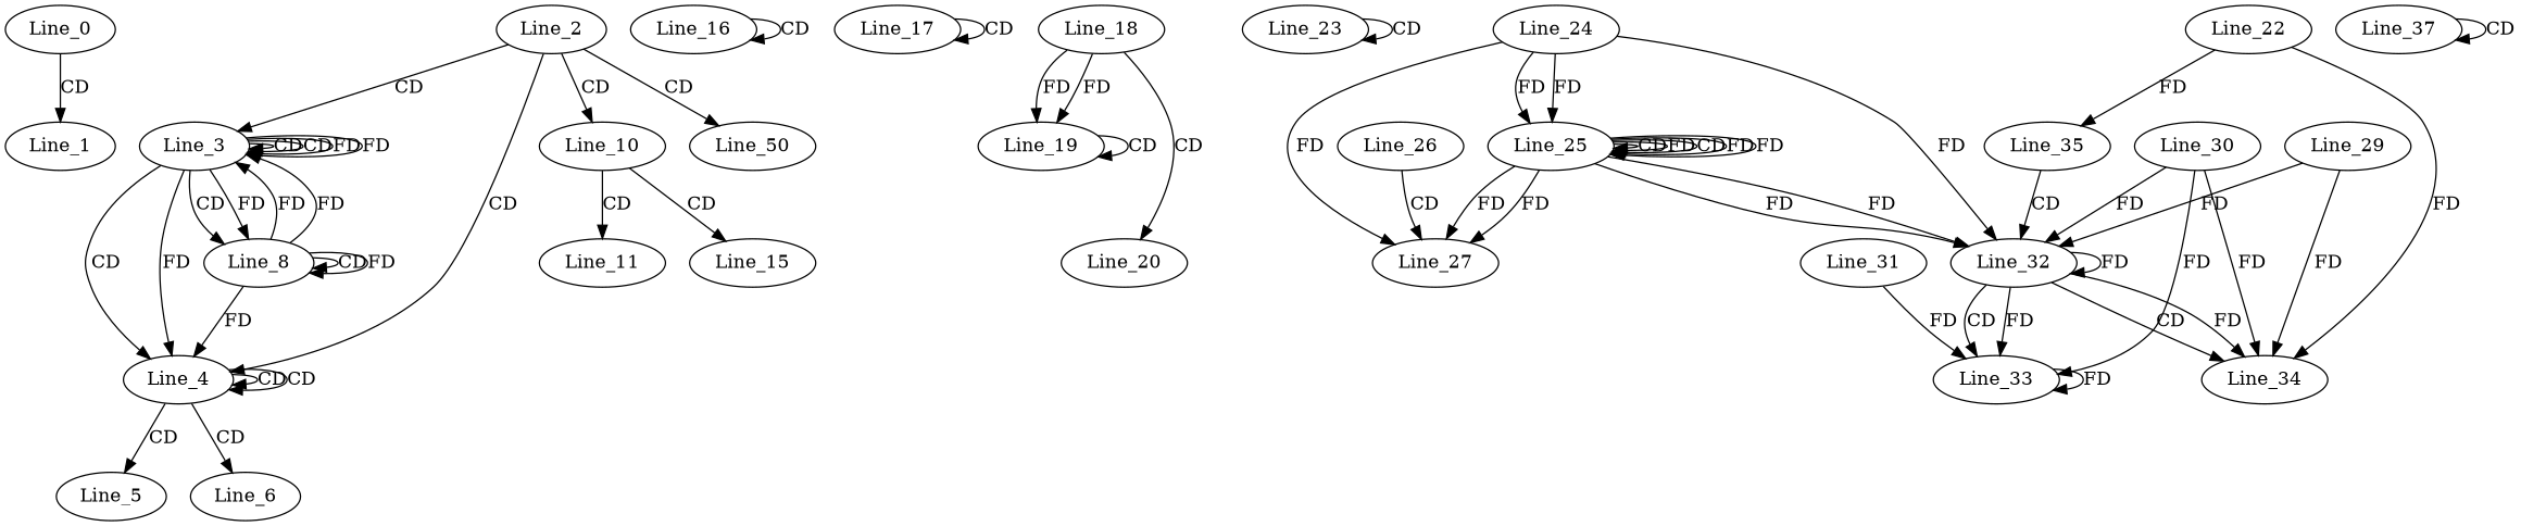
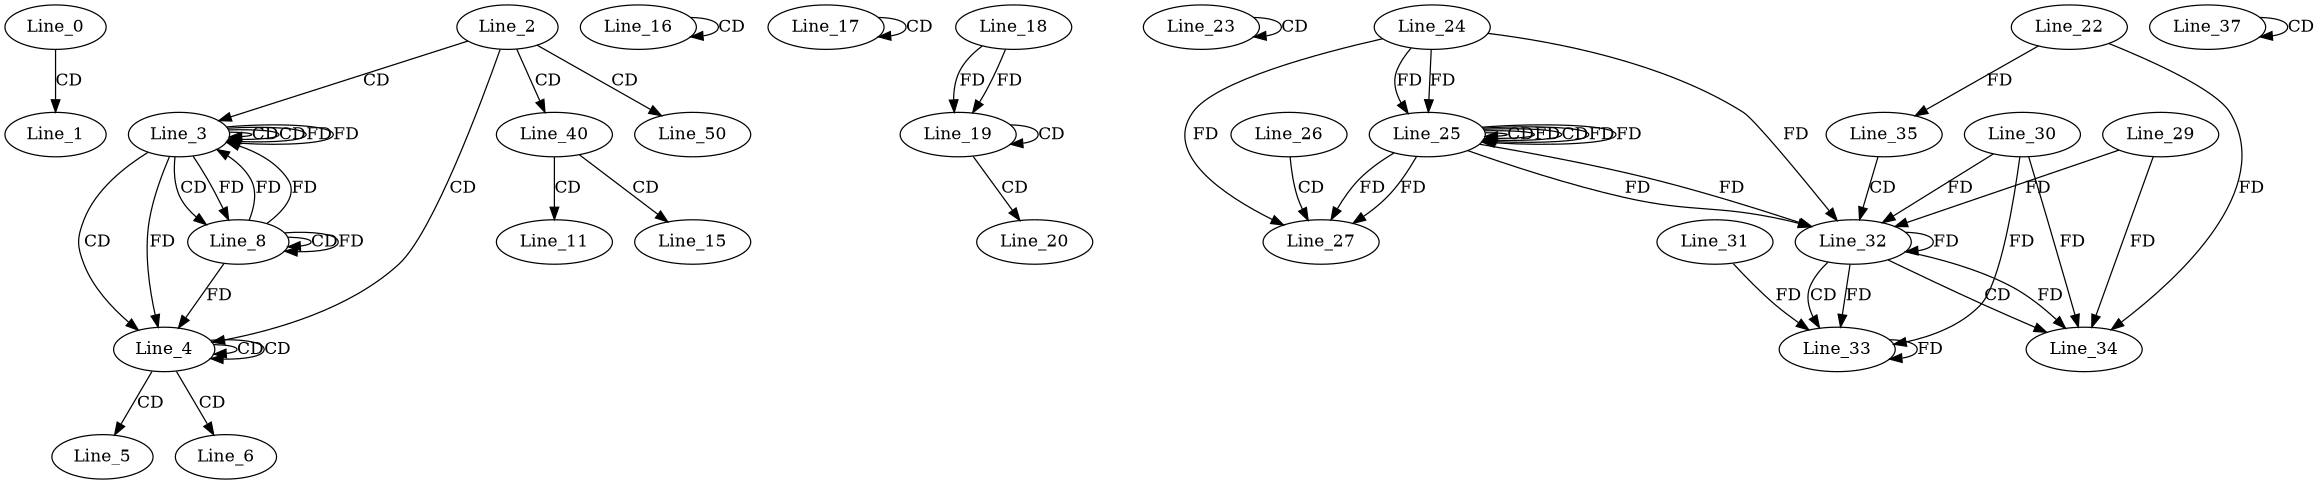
  digraph {
    Line_0
    Line_1
    Line_2
    Line_3
    Line_4
-   Line_10
+   Line_10 [label=Line_40]
    Line_50
    Line_8
    Line_5
    Line_6
    Line_11
    n12 [label=Line_15]
    Line_16
    Line_17
    Line_18
    Line_19
    Line_20
    Line_23
    Line_25
    Line_27
    Line_32
    Line_33
    Line_34
    Line_24
    Line_26
    Line_35
    Line_30
    Line_29
    Line_31
    Line_22
    Line_37
    Line_0 -> Line_1 [label=CD]
    Line_2 -> Line_3 [label=CD]
    Line_2 -> Line_4 [label=CD]
    Line_2 -> Line_10 [label=CD]
    Line_2 -> Line_50 [label=CD]
    Line_3 -> Line_3 [label=CD]
    Line_3 -> Line_3 [label=CD]
    Line_3 -> Line_3 [label=FD]
    Line_3 -> Line_3 [label=FD]
    Line_3 -> Line_4 [label=CD]
    Line_3 -> Line_4 [label=FD]
    Line_3 -> Line_8 [label=CD]
    Line_3 -> Line_8 [label=FD]
    Line_4 -> Line_4 [label=CD]
    Line_4 -> Line_4 [label=CD]
    Line_4 -> Line_5 [label=CD]
    Line_4 -> Line_6 [label=CD]
    Line_10 -> Line_11 [label=CD]
    Line_10 -> n12 [label=CD]
    Line_8 -> Line_3 [label=FD]
    Line_8 -> Line_3 [label=FD]
    Line_8 -> Line_4 [label=FD]
    Line_8 -> Line_8 [label=CD]
    Line_8 -> Line_8 [label=FD]
    Line_16 -> Line_16 [label=CD]
    Line_17 -> Line_17 [label=CD]
    Line_18 -> Line_19 [label=FD]
    Line_18 -> Line_19 [label=FD]
    Line_19 -> Line_19 [label=CD]
-   Line_18 -> Line_20 [label=CD]
+   Line_19 -> Line_20 [label=CD]
    Line_23 -> Line_23 [label=CD]
    Line_25 -> Line_25 [label=CD]
    Line_25 -> Line_25 [label=FD]
    Line_25 -> Line_25 [label=CD]
    Line_25 -> Line_25 [label=FD]
    Line_25 -> Line_25 [label=FD]
    Line_25 -> Line_27 [label=FD]
    Line_25 -> Line_27 [label=FD]
    Line_25 -> Line_32 [label=FD]
    Line_25 -> Line_32 [label=FD]
    Line_32 -> Line_32 [label=FD]
    Line_32 -> Line_33 [label=CD]
    Line_32 -> Line_33 [label=FD]
    Line_32 -> Line_34 [label=CD]
    Line_32 -> Line_34 [label=FD]
    Line_33 -> Line_33 [label=FD]
    Line_24 -> Line_25 [label=FD]
    Line_24 -> Line_25 [label=FD]
    Line_24 -> Line_27 [label=FD]
    Line_24 -> Line_32 [label=FD]
    Line_26 -> Line_27 [label=CD]
    Line_35 -> Line_32 [label=CD]
    Line_30 -> Line_32 [label=FD]
    Line_30 -> Line_33 [label=FD]
    Line_30 -> Line_34 [label=FD]
    Line_29 -> Line_32 [label=FD]
    Line_29 -> Line_34 [label=FD]
    Line_31 -> Line_33 [label=FD]
    Line_22 -> Line_34 [label=FD]
    Line_22 -> Line_35 [label=FD]
    Line_37 -> Line_37 [label=CD]
  }
